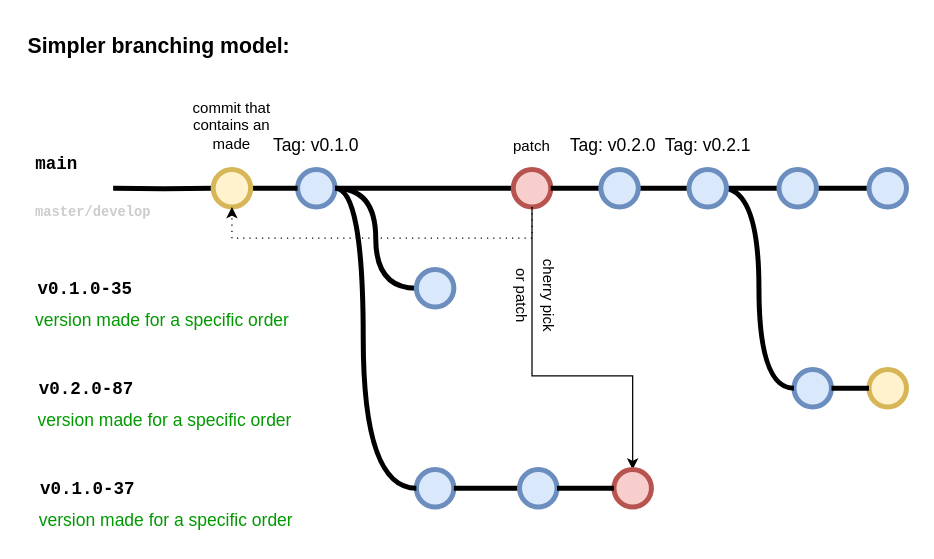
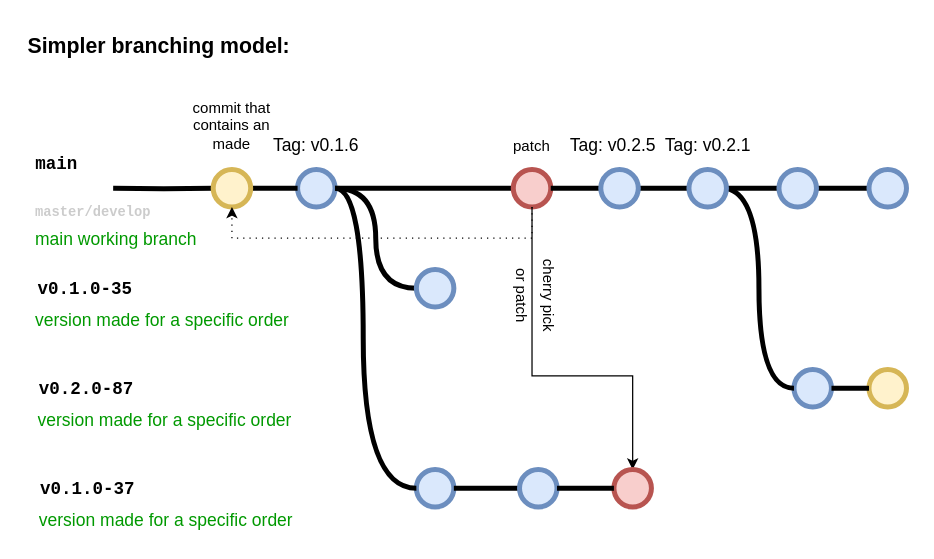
  <mxCell id="0" />
  <mxCell id="1" parent="0" />
  <mxCell id="2" value="Simpler branching model:" style="text;whiteSpace=wrap;html=1;fontStyle=1;fontSize=17;" parent="1" vertex="1"><mxGeometry x="20" y="20" width="542.25" height="30" as="geometry" /></mxCell>
  <mxCell id="3" value="" style="edgeStyle=orthogonalEdgeStyle;rounded=0;html=1;jettySize=auto;orthogonalLoop=1;plain-blue;endArrow=none;endFill=0;strokeWidth=4;strokeColor=default;exitX=1;exitY=0.5;exitDx=0;exitDy=0;exitPerimeter=0;" parent="1" source="36" edge="1"><mxGeometry x="361.5" y="180" as="geometry"><mxPoint x="436.5" y="150.037" as="sourcePoint" /><mxPoint x="567" y="150" as="targetPoint" /></mxGeometry></mxCell>
  <mxCell id="4" style="edgeStyle=orthogonalEdgeStyle;curved=1;rounded=0;html=1;exitX=1;exitY=0.5;exitPerimeter=0;entryX=0;entryY=0.5;entryPerimeter=0;endArrow=none;endFill=0;jettySize=auto;orthogonalLoop=1;strokeWidth=4;fontSize=15;" parent="1" source="5" target="12" edge="1"><mxGeometry relative="1" as="geometry" /></mxCell>
  <mxCell id="5" value="" style="verticalLabelPosition=bottom;verticalAlign=top;html=1;strokeWidth=4;shape=mxgraph.flowchart.on-page_reference;fillColor=#dae8fc;strokeColor=#6c8ebf;" parent="1" vertex="1"><mxGeometry x="237.5" y="135" width="30" height="30" as="geometry" /></mxCell>
  <mxCell id="6" value="" style="edgeStyle=orthogonalEdgeStyle;curved=1;rounded=0;orthogonalLoop=1;jettySize=auto;html=1;endArrow=none;endFill=0;strokeWidth=4;fontFamily=Courier New;fontSize=16;exitX=1;exitY=0.5;exitDx=0;exitDy=0;exitPerimeter=0;" parent="1" source="25" target="8" edge="1"><mxGeometry relative="1" as="geometry"><mxPoint x="597" y="150" as="sourcePoint" /></mxGeometry></mxCell>
  <mxCell id="7" value="" style="edgeStyle=orthogonalEdgeStyle;curved=1;rounded=0;orthogonalLoop=1;jettySize=auto;html=1;endArrow=none;endFill=0;strokeWidth=4;fontFamily=Courier New;fontSize=16;" parent="1" source="8" target="9" edge="1"><mxGeometry relative="1" as="geometry" /></mxCell>
  <mxCell id="8" value="" style="verticalLabelPosition=bottom;verticalAlign=top;html=1;strokeWidth=4;shape=mxgraph.flowchart.on-page_reference;strokeColor=#6c8ebf;fillColor=#dae8fc;" parent="1" vertex="1"><mxGeometry x="622.5" y="135" width="30" height="30" as="geometry" /></mxCell>
  <mxCell id="9" value="" style="verticalLabelPosition=bottom;verticalAlign=top;html=1;strokeWidth=4;shape=mxgraph.flowchart.on-page_reference;strokeColor=#6c8ebf;fillColor=#dae8fc;" parent="1" vertex="1"><mxGeometry x="694.5" y="135" width="30" height="30" as="geometry" /></mxCell>
  <mxCell id="10" value="" style="edgeStyle=orthogonalEdgeStyle;rounded=0;html=1;jettySize=auto;orthogonalLoop=1;strokeWidth=4;endArrow=none;endFill=0;" parent="1" source="45" target="5" edge="1"><mxGeometry x="204.5" y="180" as="geometry"><mxPoint x="90" y="150" as="sourcePoint" /></mxGeometry></mxCell>
  <mxCell id="11" value="main" style="text;html=1;strokeColor=none;fillColor=none;align=center;verticalAlign=middle;whiteSpace=wrap;overflow=hidden;fontSize=14;fontStyle=1;fontFamily=Courier New;" parent="1" vertex="1"><mxGeometry x="20" y="120" width="50" height="20" as="geometry" /></mxCell>
  <mxCell id="12" value="" style="verticalLabelPosition=bottom;verticalAlign=top;html=1;strokeWidth=4;shape=mxgraph.flowchart.on-page_reference;strokeColor=#6c8ebf;fillColor=#dae8fc;" parent="1" vertex="1"><mxGeometry x="332.5" y="215" width="30" height="30" as="geometry" /></mxCell>
  <mxCell id="13" value="v0.1.0-35&lt;div&gt;&lt;br&gt;&lt;/div&gt;" style="text;html=1;strokeColor=none;fillColor=none;align=left;verticalAlign=middle;whiteSpace=wrap;overflow=hidden;fontSize=14;fontStyle=1;fontFamily=Courier New;" parent="1" vertex="1"><mxGeometry x="27.5" y="220" width="240" height="20" as="geometry" /></mxCell>
+ <mxCell id="14" value="&lt;span lang=&quot;en&quot; class=&quot;HwtZe&quot;&gt;main working branch&lt;/span&gt;" style="text;html=1;strokeColor=none;fillColor=none;align=left;verticalAlign=middle;whiteSpace=wrap;overflow=hidden;fontSize=14;fontStyle=0;fontColor=#009900;" parent="1" vertex="1"><mxGeometry x="26.25" y="180" width="132.25" height="20" as="geometry" /></mxCell>
  <mxCell id="15" value="version made for a specific order" style="text;html=1;strokeColor=none;fillColor=none;align=left;verticalAlign=middle;whiteSpace=wrap;overflow=hidden;fontSize=14;fontStyle=0;fontColor=#009900;" parent="1" vertex="1"><mxGeometry x="26.25" y="245" width="223.75" height="20" as="geometry" /></mxCell>
  <mxCell id="16" value="" style="verticalLabelPosition=bottom;verticalAlign=top;html=1;strokeWidth=4;shape=mxgraph.flowchart.on-page_reference;strokeColor=#d6b656;fillColor=#fff2cc;align=center;fontFamily=Helvetica;fontSize=12;fontColor=default;" parent="1" vertex="1"><mxGeometry x="694.5" y="295" width="30" height="30" as="geometry" /></mxCell>
  <mxCell id="17" value="" style="edgeStyle=orthogonalEdgeStyle;rounded=0;html=1;jettySize=auto;orthogonalLoop=1;plain-blue;endArrow=none;endFill=0;strokeWidth=4;strokeColor=default;entryX=0;entryY=0.5;entryDx=0;entryDy=0;entryPerimeter=0;" parent="1" source="5" target="18" edge="1"><mxGeometry x="304.5" y="180" as="geometry"><mxPoint x="235" y="150" as="sourcePoint" /><mxPoint x="332.5" y="150" as="targetPoint" /></mxGeometry></mxCell>
  <mxCell id="18" value="" style="verticalLabelPosition=bottom;verticalAlign=top;html=1;strokeWidth=4;shape=mxgraph.flowchart.on-page_reference;fillColor=#f8cecc;strokeColor=#b85450;align=center;fontFamily=Helvetica;fontSize=12;fontColor=default;" parent="1" vertex="1"><mxGeometry x="410" y="135" width="30" height="30" as="geometry" /></mxCell>
  <mxCell id="19" value="" style="verticalLabelPosition=bottom;verticalAlign=top;html=1;strokeWidth=4;shape=mxgraph.flowchart.on-page_reference;fillColor=#dae8fc;strokeColor=#6c8ebf;" parent="1" vertex="1"><mxGeometry x="634.5" y="295" width="30" height="30" as="geometry" /></mxCell>
  <mxCell id="20" style="edgeStyle=orthogonalEdgeStyle;curved=1;rounded=0;html=1;exitX=1;exitY=0.5;exitPerimeter=0;entryX=0;entryY=0.5;entryPerimeter=0;endArrow=none;endFill=0;jettySize=auto;orthogonalLoop=1;strokeWidth=4;fontSize=15;exitDx=0;exitDy=0;entryDx=0;entryDy=0;" parent="1" target="19" edge="1"><mxGeometry relative="1" as="geometry"><mxPoint x="577.5" y="150" as="sourcePoint" /><mxPoint x="425.5" y="240" as="targetPoint" /></mxGeometry></mxCell>
  <mxCell id="21" value="v0.2.0-87" style="text;html=1;strokeColor=none;fillColor=none;align=left;verticalAlign=middle;whiteSpace=wrap;overflow=hidden;fontSize=14;fontStyle=1;fontFamily=Courier New;" parent="1" vertex="1"><mxGeometry x="28.75" y="300" width="561.25" height="20" as="geometry" /></mxCell>
  <mxCell id="22" value="version made for a specific order" style="text;html=1;strokeColor=none;fillColor=none;align=left;verticalAlign=middle;whiteSpace=wrap;overflow=hidden;fontSize=14;fontStyle=0;fontColor=#009900;" parent="1" vertex="1"><mxGeometry x="27.5" y="325" width="242.5" height="20" as="geometry" /></mxCell>
  <mxCell id="23" style="edgeStyle=orthogonalEdgeStyle;curved=1;rounded=0;html=1;exitX=1;exitY=0.5;exitPerimeter=0;endArrow=none;endFill=0;jettySize=auto;orthogonalLoop=1;strokeWidth=4;fontSize=15;exitDx=0;exitDy=0;" parent="1" source="19" target="16" edge="1"><mxGeometry relative="1" as="geometry"><mxPoint x="527.5" y="160" as="sourcePoint" /><mxPoint x="569.5" y="320" as="targetPoint" /></mxGeometry></mxCell>
  <mxCell id="24" style="edgeStyle=orthogonalEdgeStyle;rounded=0;orthogonalLoop=1;jettySize=auto;html=1;entryX=0.5;entryY=0;entryDx=0;entryDy=0;entryPerimeter=0;exitX=0.5;exitY=1;exitDx=0;exitDy=0;exitPerimeter=0;" parent="1" source="18" target="39" edge="1"><mxGeometry relative="1" as="geometry"><Array as="points"><mxPoint x="425" y="300" /><mxPoint x="505" y="300" /></Array></mxGeometry></mxCell>
  <mxCell id="25" value="" style="verticalLabelPosition=bottom;verticalAlign=top;html=1;strokeWidth=4;shape=mxgraph.flowchart.on-page_reference;strokeColor=#6c8ebf;fillColor=#dae8fc;align=center;fontFamily=Helvetica;fontSize=12;fontColor=default;" parent="1" vertex="1"><mxGeometry x="550.5" y="135" width="30" height="30" as="geometry" /></mxCell>
  <mxCell id="26" value="commit that contains an made" style="text;html=1;strokeColor=none;fillColor=none;align=center;verticalAlign=middle;whiteSpace=wrap;overflow=hidden;" parent="1" vertex="1"><mxGeometry x="145" y="75" width="80" height="50" as="geometry" /></mxCell>
  <mxCell id="27" value="&lt;div&gt;cherry pick&lt;/div&gt;" style="text;html=1;align=center;verticalAlign=middle;resizable=0;points=[];autosize=1;strokeColor=none;fillColor=none;rotation=90;" parent="1" vertex="1"><mxGeometry x="398.5" y="220" width="80" height="30" as="geometry" /></mxCell>
  <mxCell id="28" value="master/develop" style="text;html=1;strokeColor=none;fillColor=none;align=left;verticalAlign=middle;whiteSpace=wrap;overflow=hidden;fontSize=11;fontStyle=1;fontFamily=Courier New;fontColor=#CCCCCC;" parent="1" vertex="1"><mxGeometry x="26.25" y="160" width="128.5" height="20" as="geometry" /></mxCell>
  <mxCell id="29" value="" style="verticalLabelPosition=bottom;verticalAlign=top;html=1;strokeWidth=4;shape=mxgraph.flowchart.on-page_reference;strokeColor=#6c8ebf;fillColor=#dae8fc;" parent="1" vertex="1"><mxGeometry x="332.5" y="375" width="30" height="30" as="geometry" /></mxCell>
  <mxCell id="30" style="edgeStyle=orthogonalEdgeStyle;curved=1;rounded=0;html=1;exitX=1;exitY=0.5;exitPerimeter=0;entryX=0;entryY=0.5;entryPerimeter=0;endArrow=none;endFill=0;jettySize=auto;orthogonalLoop=1;strokeWidth=4;fontSize=15;exitDx=0;exitDy=0;entryDx=0;entryDy=0;" parent="1" source="5" target="29" edge="1"><mxGeometry relative="1" as="geometry"><mxPoint x="390" y="160" as="sourcePoint" /><mxPoint x="432" y="320" as="targetPoint" /><Array as="points"><mxPoint x="290" y="150" /><mxPoint x="290" y="390" /></Array></mxGeometry></mxCell>
  <mxCell id="31" value="v0.1.0-37" style="text;html=1;strokeColor=none;fillColor=none;align=left;verticalAlign=middle;whiteSpace=wrap;overflow=hidden;fontSize=14;fontStyle=1;fontFamily=Courier New;" parent="1" vertex="1"><mxGeometry x="30" y="380" width="210" height="20" as="geometry" /></mxCell>
  <mxCell id="32" value="&lt;span lang=&quot;en&quot; class=&quot;HwtZe&quot;&gt;version made for a specific order&lt;/span&gt;" style="text;html=1;strokeColor=none;fillColor=none;align=left;verticalAlign=middle;whiteSpace=wrap;overflow=hidden;fontSize=14;fontStyle=0;fontColor=#009900;" parent="1" vertex="1"><mxGeometry x="28.75" y="405" width="251.25" height="20" as="geometry" /></mxCell>
  <mxCell id="33" value="" style="edgeStyle=orthogonalEdgeStyle;curved=1;rounded=0;html=1;exitX=1;exitY=0.5;exitPerimeter=0;endArrow=none;endFill=0;jettySize=auto;orthogonalLoop=1;strokeWidth=4;fontSize=15;exitDx=0;exitDy=0;entryX=0;entryY=0.5;entryDx=0;entryDy=0;entryPerimeter=0;" parent="1" source="29" target="34" edge="1"><mxGeometry relative="1" as="geometry"><mxPoint x="452" y="390" as="sourcePoint" /><mxPoint x="566" y="390" as="targetPoint" /></mxGeometry></mxCell>
  <mxCell id="34" value="" style="verticalLabelPosition=bottom;verticalAlign=top;html=1;strokeWidth=4;shape=mxgraph.flowchart.on-page_reference;strokeColor=#6c8ebf;fillColor=#dae8fc;align=center;fontFamily=Helvetica;fontSize=12;fontColor=default;" parent="1" vertex="1"><mxGeometry x="415" y="375" width="30" height="30" as="geometry" /></mxCell>
  <mxCell id="35" value="" style="edgeStyle=orthogonalEdgeStyle;rounded=0;html=1;jettySize=auto;orthogonalLoop=1;plain-blue;endArrow=none;endFill=0;strokeWidth=4;strokeColor=default;exitX=1;exitY=0.5;exitDx=0;exitDy=0;exitPerimeter=0;" parent="1" source="18" target="36" edge="1"><mxGeometry x="361.5" y="180" as="geometry"><mxPoint x="440" y="150" as="sourcePoint" /><mxPoint x="567" y="150" as="targetPoint" /></mxGeometry></mxCell>
  <mxCell id="36" value="" style="verticalLabelPosition=bottom;verticalAlign=top;html=1;strokeWidth=4;shape=mxgraph.flowchart.on-page_reference;fillColor=#dae8fc;strokeColor=#6c8ebf;" parent="1" vertex="1"><mxGeometry x="480" y="135" width="30" height="30" as="geometry" /></mxCell>
  <mxCell id="37" value="or patch" style="text;html=1;align=center;verticalAlign=middle;resizable=0;points=[];autosize=1;strokeColor=none;fillColor=none;rotation=90;" parent="1" vertex="1"><mxGeometry x="381.5" y="220" width="70" height="30" as="geometry" /></mxCell>
  <mxCell id="38" value="&amp;nbsp;" style="text;whiteSpace=wrap;html=1;" parent="1" vertex="1"><mxGeometry x="130" y="20" width="40" height="40" as="geometry" /></mxCell>
  <mxCell id="39" value="" style="verticalLabelPosition=bottom;verticalAlign=top;html=1;strokeWidth=4;shape=mxgraph.flowchart.on-page_reference;strokeColor=#b85450;fillColor=#f8cecc;" parent="1" vertex="1"><mxGeometry x="490.5" y="375" width="30" height="30" as="geometry" /></mxCell>
  <mxCell id="40" value="" style="edgeStyle=orthogonalEdgeStyle;curved=1;rounded=0;html=1;exitX=1;exitY=0.5;exitPerimeter=0;endArrow=none;endFill=0;jettySize=auto;orthogonalLoop=1;strokeWidth=4;fontSize=15;exitDx=0;exitDy=0;entryX=0;entryY=0.5;entryDx=0;entryDy=0;entryPerimeter=0;" parent="1" source="34" target="39" edge="1"><mxGeometry relative="1" as="geometry"><mxPoint x="420" y="400" as="sourcePoint" /><mxPoint x="460" y="400" as="targetPoint" /></mxGeometry></mxCell>
- <mxCell id="41" value="Tag: v0.1.0" style="text;html=1;strokeColor=none;fillColor=none;align=center;verticalAlign=middle;whiteSpace=wrap;overflow=hidden;fontSize=14;" parent="1" vertex="1"><mxGeometry x="211.25" y="105" width="82.5" height="20" as="geometry" /></mxCell>
- <mxCell id="42" value="Tag: v0.2.0" style="text;html=1;strokeColor=none;fillColor=none;align=center;verticalAlign=middle;whiteSpace=wrap;overflow=hidden;fontSize=14;" parent="1" vertex="1"><mxGeometry x="445" y="105" width="90" height="20" as="geometry" /></mxCell>
+ <mxCell id="41" value="Tag: v0.1.6" style="text;html=1;strokeColor=none;fillColor=none;align=center;verticalAlign=middle;whiteSpace=wrap;overflow=hidden;fontSize=14;" parent="1" vertex="1"><mxGeometry x="211.25" y="105" width="82.5" height="20" as="geometry" /></mxCell>
+ <mxCell id="42" value="Tag: v0.2.5" style="text;html=1;strokeColor=none;fillColor=none;align=center;verticalAlign=middle;whiteSpace=wrap;overflow=hidden;fontSize=14;" parent="1" vertex="1"><mxGeometry x="445" y="105" width="90" height="20" as="geometry" /></mxCell>
  <mxCell id="43" value="Tag: v0.2.1" style="text;html=1;strokeColor=none;fillColor=none;align=center;verticalAlign=middle;whiteSpace=wrap;overflow=hidden;fontSize=14;" parent="1" vertex="1"><mxGeometry x="520.5" y="105" width="90" height="20" as="geometry" /></mxCell>
  <mxCell id="44" value="" style="edgeStyle=orthogonalEdgeStyle;rounded=0;html=1;jettySize=auto;orthogonalLoop=1;strokeWidth=4;endArrow=none;endFill=0;" parent="1" target="45" edge="1"><mxGeometry x="204.5" y="180" as="geometry"><mxPoint x="90" y="150" as="sourcePoint" /><mxPoint x="238" y="150" as="targetPoint" /></mxGeometry></mxCell>
  <mxCell id="45" value="" style="verticalLabelPosition=bottom;verticalAlign=top;html=1;strokeWidth=4;shape=mxgraph.flowchart.on-page_reference;fillColor=#fff2cc;strokeColor=#d6b656;align=center;fontFamily=Helvetica;fontSize=12;fontColor=default;" parent="1" vertex="1"><mxGeometry x="170" y="135" width="30" height="30" as="geometry" /></mxCell>
  <mxCell id="46" style="edgeStyle=orthogonalEdgeStyle;rounded=0;orthogonalLoop=1;jettySize=auto;html=1;entryX=0.5;entryY=1;entryDx=0;entryDy=0;entryPerimeter=0;dashed=1;dashPattern=1 4;" parent="1" source="18" target="45" edge="1"><mxGeometry relative="1" as="geometry"><Array as="points"><mxPoint x="425" y="190" /><mxPoint x="185" y="190" /></Array></mxGeometry></mxCell>
  <mxCell id="47" value="&lt;span style=&quot;font-size: 12px;&quot;&gt;patch&lt;/span&gt;" style="text;html=1;strokeColor=none;fillColor=none;align=center;verticalAlign=middle;whiteSpace=wrap;overflow=hidden;fontSize=14;" parent="1" vertex="1"><mxGeometry x="390" y="105" width="70" height="20" as="geometry" /></mxCell>
